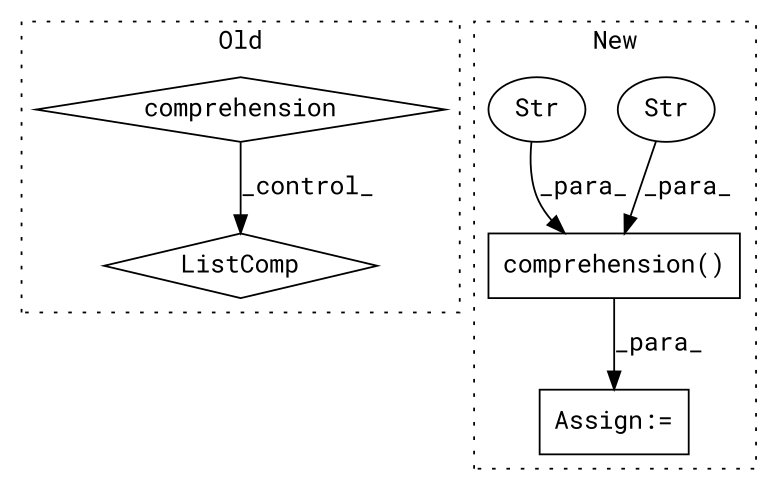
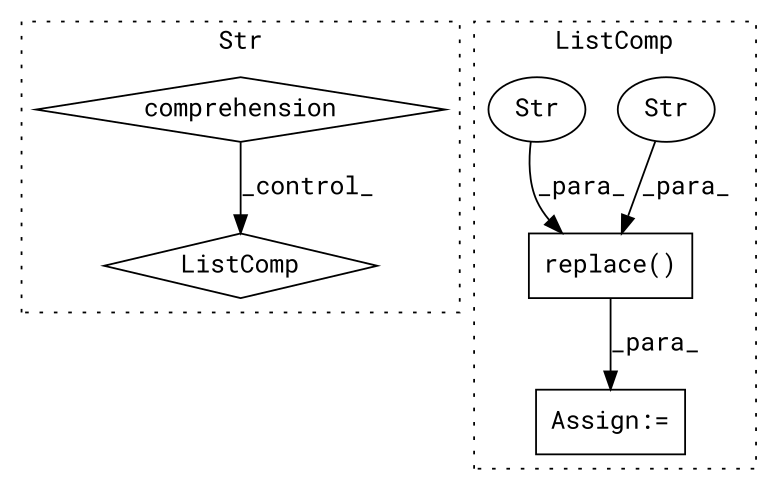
  digraph {
    fontname="Roboto Mono"
    node [a=66 fontname="Roboto Mono" l=3 shape=diamond]
    edge [fontname="Roboto Mono"]
    n1 [a=106 l=59 label=ListComp s=2595]
    n2 [a=45 label=comprehension s=2629]
-   n3 [a=75 l="15,1" label="comprehension()" s="2841,2862" shape=box]
+   n3 [a=75 l="15,1" label="replace()" s="2841,2862" shape=box]
    n4 [l=2 label=Str s=2860 shape=ellipse]
    n5 [label=Str s=2856 shape=ellipse]
    n6 [a=68 label="Assign:=" s=2831 shape=box]
    subgraph cluster_1 {
-     label=Old
+     label=Str
      style=dotted
      n1
      n2
    }
    subgraph cluster_2 {
-     label=New
+     label=ListComp
      style=dotted
      n3
      n4
      n5
      n6
    }
    n2 -> n1 [label=_control_]
    n3 -> n6 [label=_para_]
    n4 -> n3 [label=_para_]
    n5 -> n3 [label=_para_]
  }
